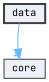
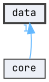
  digraph {
    compound=true
    fontname="JetBrains Mono"
    node [color=grey25 fillcolor="#edf0f7" fontname="JetBrains Mono" fontsize=10 shape=box]
    n1 [height=0.2 label=data style="filled,bold" width=0.4]
    n2 [height=0.2 label=core style=filled width=0.4]
-   n1 -> n2 [color=steelblue1 fontcolor=steelblue1 fontname="JetBrains Mono" fontsize=10 headlabel=1 labeldistance=1.5 labelfontname=Helvetica labelfontsize=10]
+   n2 -> n1 [color=steelblue1 fontcolor=steelblue1 fontname="JetBrains Mono" fontsize=10 headlabel=1 labeldistance=1.5 labelfontname=Helvetica labelfontsize=10]
  }
